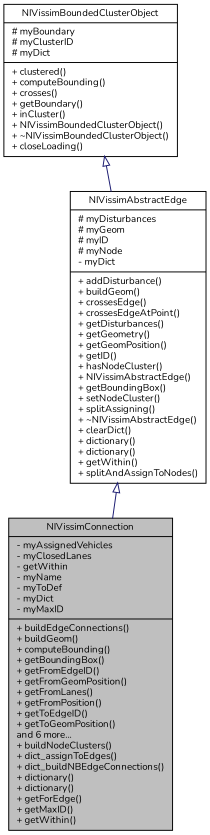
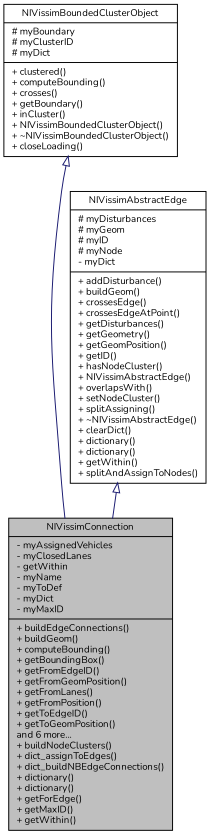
  digraph {
    fontname=Nunito
    node [color=black fillcolor=white fontname=Nunito fontsize=10 shape=record style=filled]
    edge [arrowtail=onormal color=midnightblue dir=back fontname=Nunito fontsize=10 labelfontname=Helvetica labelfontsize=10 style=solid]
    n1 [fillcolor=grey75 fontcolor=black height=0.2 label="{NIVissimConnection\n|- myAssignedVehicles\l- myClosedLanes\l- getWithin\l- myName\l- myToDef\l- myDict\l- myMaxID\l|+ buildEdgeConnections()\l+ buildGeom()\l+ computeBounding()\l+ getBoundingBox()\l+ getFromEdgeID()\l+ getFromGeomPosition()\l+ getFromLanes()\l+ getFromPosition()\l+ getToEdgeID()\l+ getToGeomPosition()\land 6 more...\l+ buildNodeClusters()\l+ dict_assignToEdges()\l+ dict_buildNBEdgeConnections()\l+ dictionary()\l+ dictionary()\l+ getForEdge()\l+ getMaxID()\l+ getWithin()\l}" width=0.4]
    n2 [height=0.2 label="{NIVissimBoundedClusterObject\n|# myBoundary\l# myClusterID\l# myDict\l|+ clustered()\l+ computeBounding()\l+ crosses()\l+ getBoundary()\l+ inCluster()\l+ NIVissimBoundedClusterObject()\l+ ~NIVissimBoundedClusterObject()\l+ closeLoading()\l}" width=0.4]
-   n3 [height=0.2 label="{NIVissimAbstractEdge\n|# myDisturbances\l# myGeom\l# myID\l# myNode\l- myDict\l|+ addDisturbance()\l+ buildGeom()\l+ crossesEdge()\l+ crossesEdgeAtPoint()\l+ getDisturbances()\l+ getGeometry()\l+ getGeomPosition()\l+ getID()\l+ hasNodeCluster()\l+ NIVissimAbstractEdge()\l+ getBoundingBox()\l+ setNodeCluster()\l+ splitAssigning()\l+ ~NIVissimAbstractEdge()\l+ clearDict()\l+ dictionary()\l+ dictionary()\l+ getWithin()\l+ splitAndAssignToNodes()\l}" width=0.4]
-   n2 -> n3
+   n3 [height=0.2 label="{NIVissimAbstractEdge\n|# myDisturbances\l# myGeom\l# myID\l# myNode\l- myDict\l|+ addDisturbance()\l+ buildGeom()\l+ crossesEdge()\l+ crossesEdgeAtPoint()\l+ getDisturbances()\l+ getGeometry()\l+ getGeomPosition()\l+ getID()\l+ hasNodeCluster()\l+ NIVissimAbstractEdge()\l+ overlapsWith()\l+ setNodeCluster()\l+ splitAssigning()\l+ ~NIVissimAbstractEdge()\l+ clearDict()\l+ dictionary()\l+ dictionary()\l+ getWithin()\l+ splitAndAssignToNodes()\l}" width=0.4]
+   n2 -> n1
    n3 -> n1
  }
